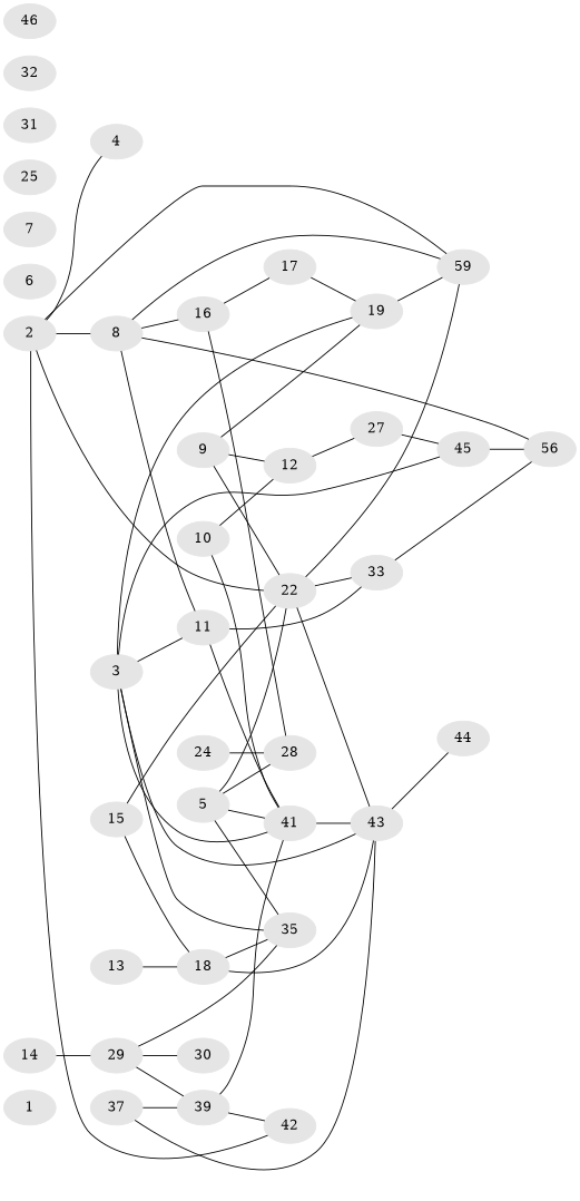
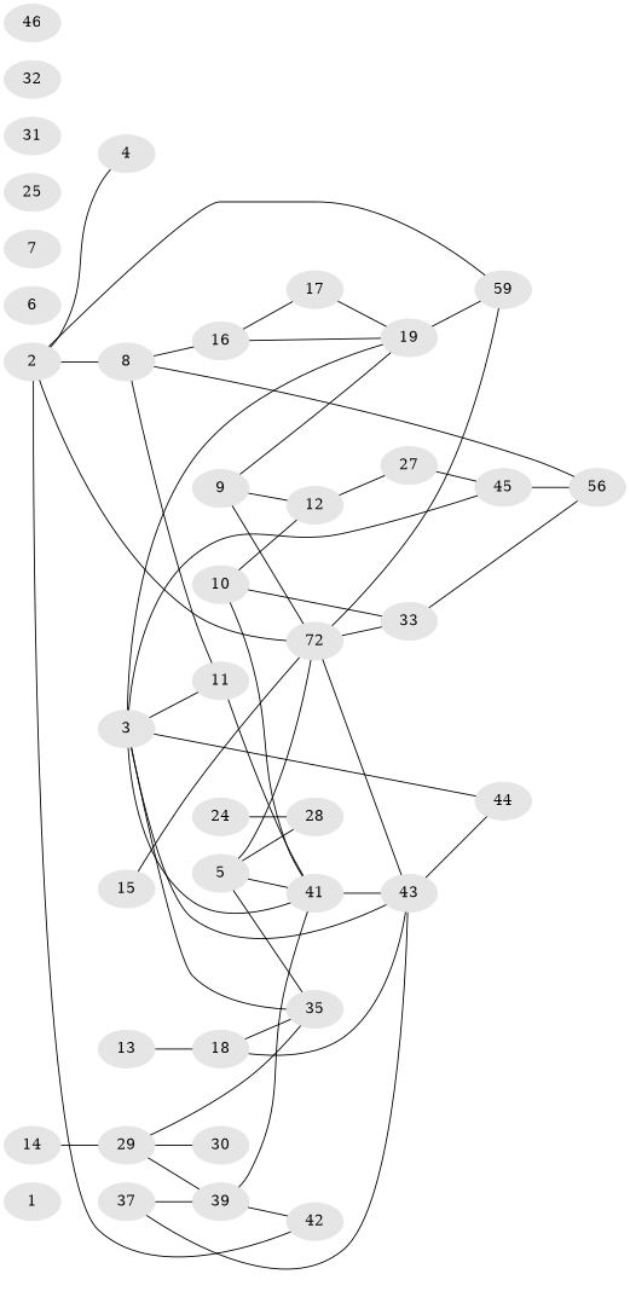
  graph {
    rankdir=LR
    node [color=gray90 style=filled]
    1
    2 [super="+26"]
    4
    8 [super="+55"]
-   22 [super="+23"]
+   22 [super="+23" label=72]
    42
    59
    11 [super="+48"]
    16
    56
    43 [super="+52"]
    33 [super="+49"]
    3 [super="+51"]
    19 [super="+36"]
    35 [super="+38"]
    41 [super="+50"]
    44
    45 [super="+57"]
    5 [super="+21"]
    28 [super="+53"]
    6
    7
    17 [super="+40"]
    39 [super="+58"]
    12 [super="+20"]
    27
    9
    10
    18 [super="+60"]
    13
    29 [super="+34"]
    30
    14
    15 [super="+47"]
    24 [super="+54"]
    25
    31
    32
    37
    46
    2 -- 4
    2 -- 8
    2 -- 22
    2 -- 42
    2 -- 59
-   8 -- 59
    8 -- 11
    8 -- 16
    8 -- 56
    22 -- 59
    22 -- 43
    22 -- 33
-   11 -- 33
+   10 -- 33
    11 -- 41
-   16 -- 28
+   16 -- 19
    16 -- 17
    43 -- 44
    33 -- 56
    3 -- 11
    3 -- 43
    3 -- 19
    3 -- 35
    3 -- 41
+   3 -- 44
    3 -- 45
    19 -- 59
    41 -- 43 [weight=2]
    45 -- 56
    5 -- 22
    5 -- 35
    5 -- 41
    5 -- 28
    17 -- 19
    39 -- 42
    39 -- 41
    12 -- 27
    27 -- 45
    9 -- 22
    9 -- 19
    9 -- 12
    10 -- 41
    10 -- 12
    18 -- 43
    18 -- 35
    13 -- 18
    29 -- 35
    29 -- 39
    29 -- 30
    14 -- 29
    15 -- 22
-   15 -- 18
    24 -- 28
    37 -- 43
    37 -- 39
  }
